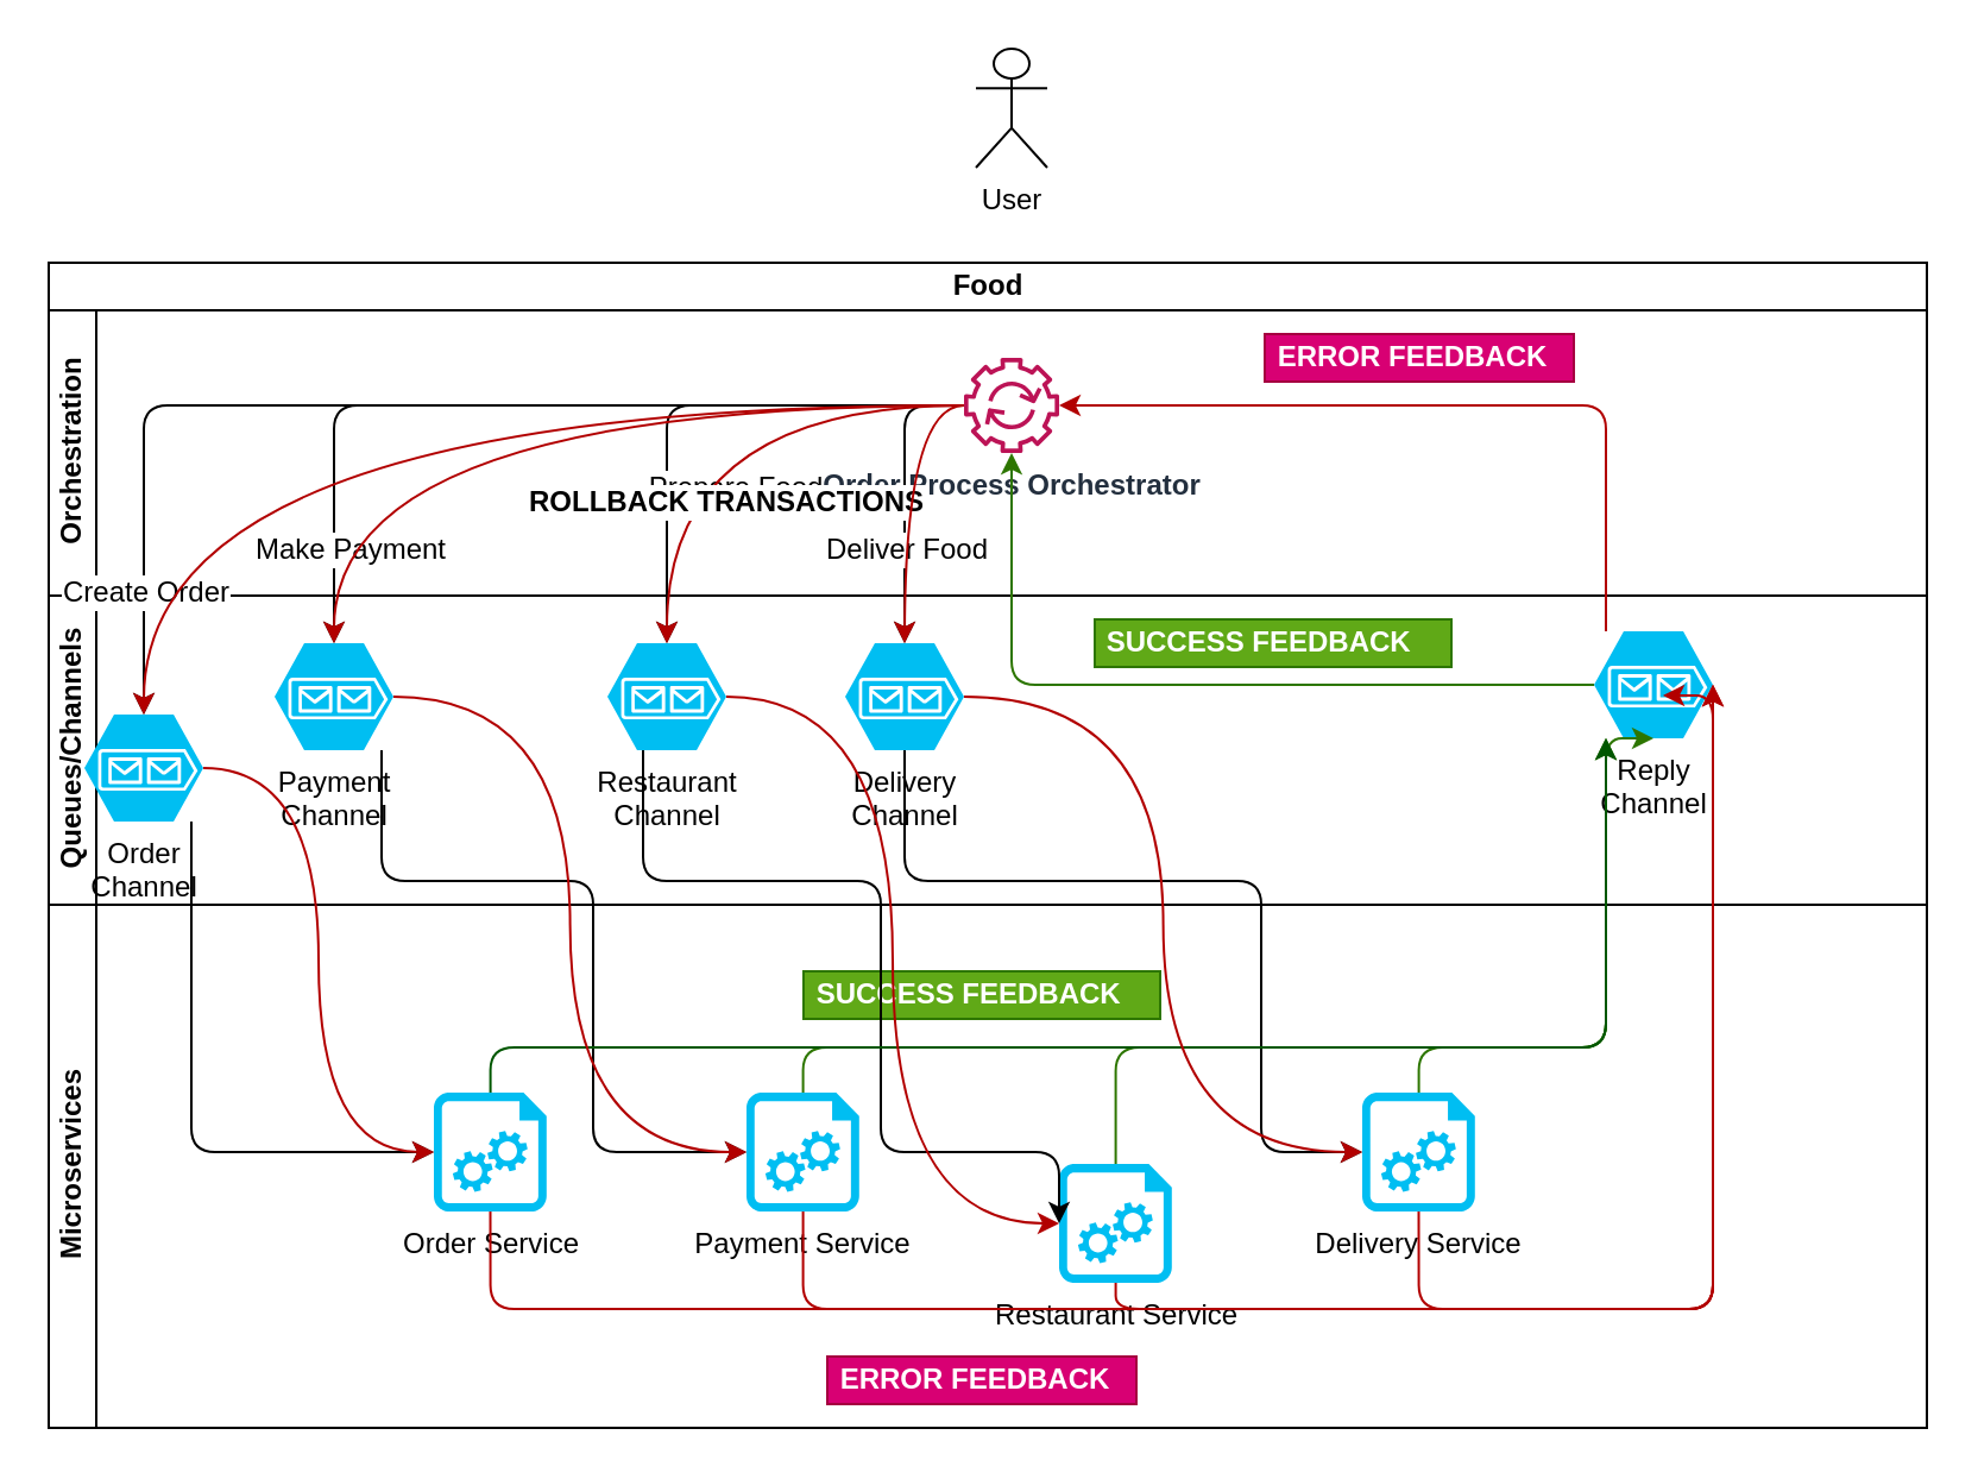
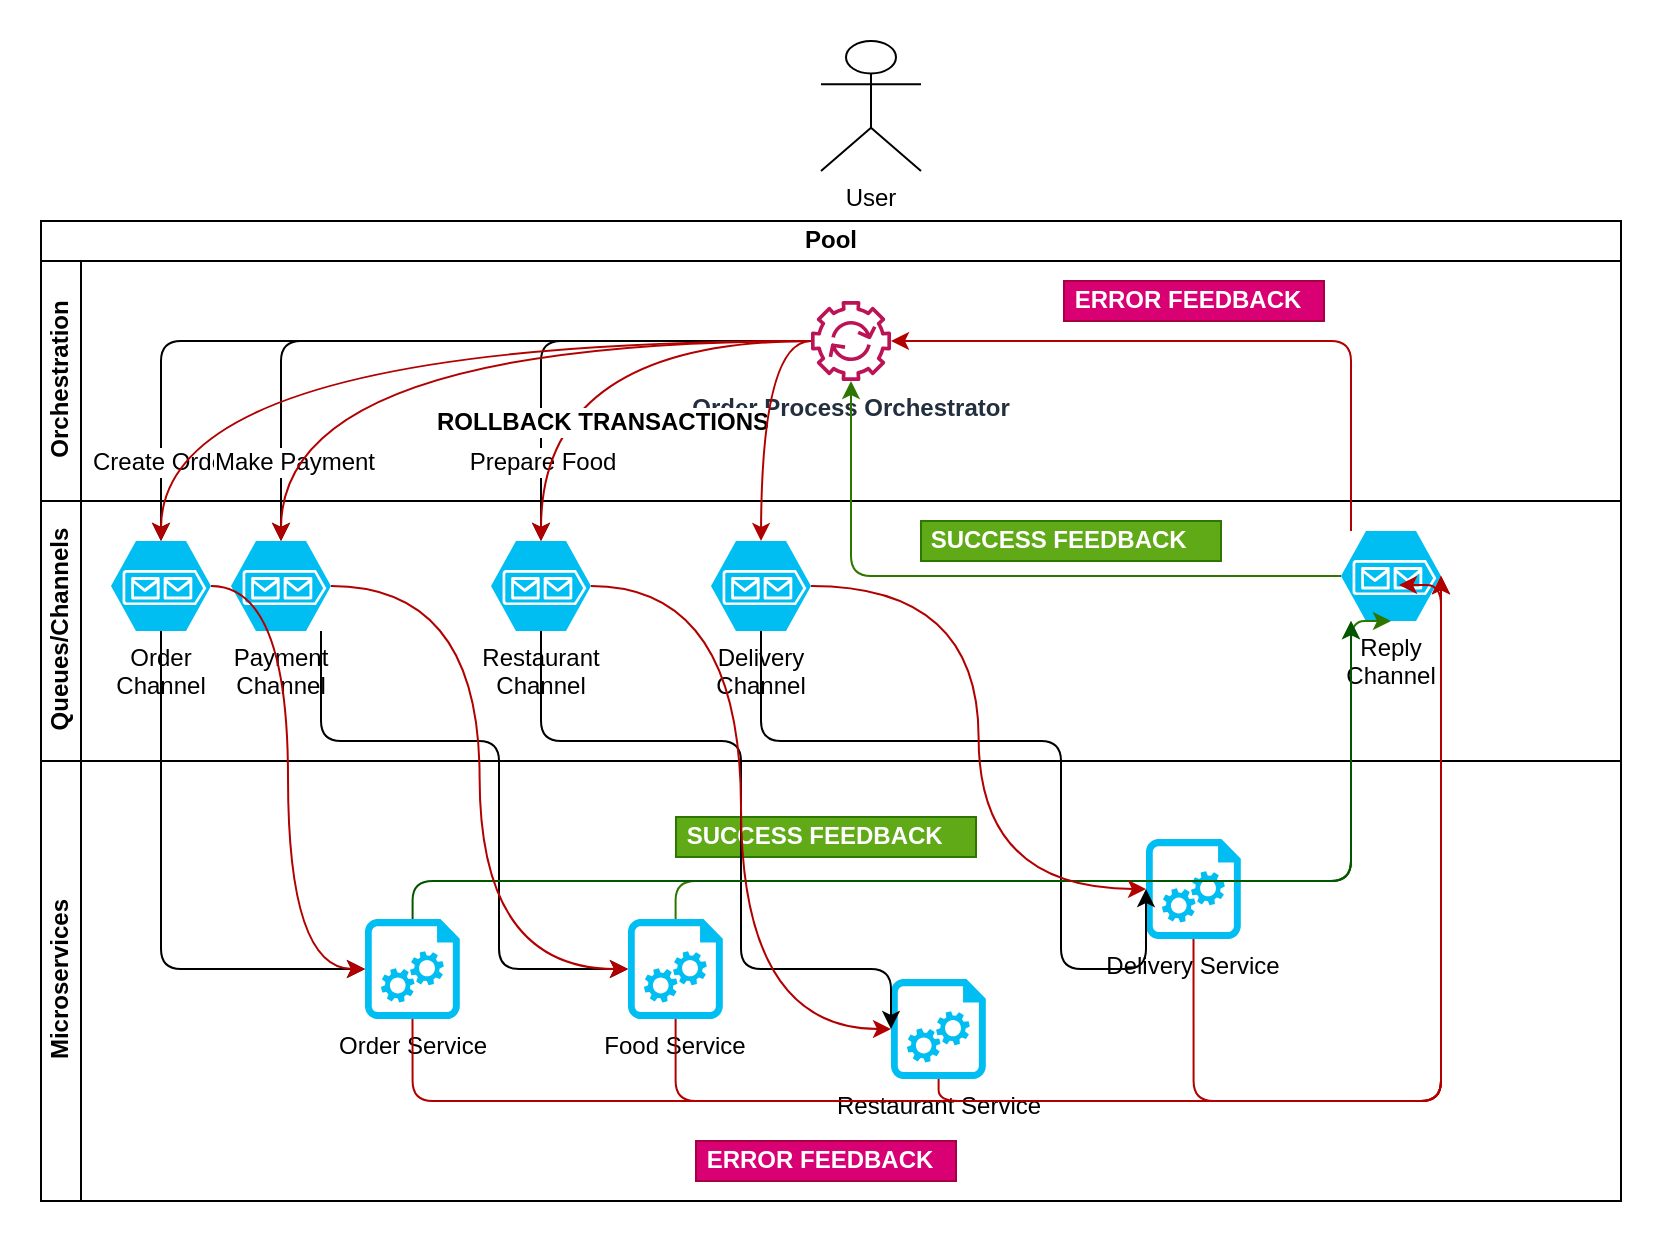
  <mxCell id="0" />
  <mxCell id="1" parent="0" />
- <mxCell id="2" value="Food" style="swimlane;html=1;childLayout=stackLayout;resizeParent=1;resizeParentMax=0;horizontal=1;startSize=20;horizontalStack=0;" vertex="1" parent="1"><mxGeometry x="20" y="110" width="790" height="490" as="geometry" /></mxCell>
+ <mxCell id="2" value="Pool" style="swimlane;html=1;childLayout=stackLayout;resizeParent=1;resizeParentMax=0;horizontal=1;startSize=20;horizontalStack=0;" vertex="1" parent="1"><mxGeometry x="20" y="110" width="790" height="490" as="geometry" /></mxCell>
  <mxCell id="3" value="Orchestration" style="swimlane;html=1;startSize=20;horizontal=0;" vertex="1" parent="2"><mxGeometry y="20" width="790" height="120" as="geometry" /></mxCell>
  <mxCell id="4" value="&lt;b&gt;Order Process Orchestrator&lt;/b&gt;" style="outlineConnect=0;fontColor=#232F3E;gradientColor=none;fillColor=#BC1356;strokeColor=none;dashed=0;verticalLabelPosition=bottom;verticalAlign=top;align=center;html=1;fontSize=12;fontStyle=0;aspect=fixed;pointerEvents=1;shape=mxgraph.aws4.automation;" vertex="1" parent="3"><mxGeometry x="385" y="20" width="40" height="40" as="geometry" /></mxCell>
  <mxCell id="5" value="&lt;b&gt;&amp;nbsp;ERROR FEEDBACK&lt;/b&gt;" style="text;html=1;resizable=0;points=[];autosize=1;align=left;verticalAlign=top;spacingTop=-4;fillColor=#d80073;strokeColor=#A50040;fontColor=#ffffff;gradientDirection=east;" vertex="1" parent="3"><mxGeometry x="511.5" y="10" width="130" height="20" as="geometry" /></mxCell>
  <mxCell id="6" value="Queues/Channels" style="swimlane;html=1;startSize=20;horizontal=0;" vertex="1" parent="2"><mxGeometry y="140" width="790" height="130" as="geometry" /></mxCell>
  <mxCell id="7" value="Delivery &lt;br&gt;Channel" style="verticalLabelPosition=bottom;html=1;verticalAlign=top;align=center;strokeColor=none;fillColor=#00BEF2;shape=mxgraph.azure.storage_queue;" vertex="1" parent="6"><mxGeometry x="335" y="20" width="50" height="45" as="geometry" /></mxCell>
- <mxCell id="8" value="Restaurant &lt;br&gt;Channel" style="verticalLabelPosition=bottom;html=1;verticalAlign=top;align=center;strokeColor=none;fillColor=#00BEF2;shape=mxgraph.azure.storage_queue;" vertex="1" parent="6"><mxGeometry x="235" y="20" width="50" height="45" as="geometry" /></mxCell>
+ <mxCell id="8" value="Restaurant &lt;br&gt;Channel" style="verticalLabelPosition=bottom;html=1;verticalAlign=top;align=center;strokeColor=none;fillColor=#00BEF2;shape=mxgraph.azure.storage_queue;" vertex="1" parent="6"><mxGeometry x="225" y="20" width="50" height="45" as="geometry" /></mxCell>
  <mxCell id="9" value="Reply &lt;br&gt;Channel" style="verticalLabelPosition=bottom;html=1;verticalAlign=top;align=center;strokeColor=none;fillColor=#00BEF2;shape=mxgraph.azure.storage_queue;" vertex="1" parent="6"><mxGeometry x="650" y="15" width="50" height="45" as="geometry" /></mxCell>
- <mxCell id="10" value="Order &lt;br&gt;Channel" style="verticalLabelPosition=bottom;html=1;verticalAlign=top;align=center;strokeColor=none;fillColor=#00BEF2;shape=mxgraph.azure.storage_queue;" vertex="1" parent="6"><mxGeometry x="15" y="50" width="50" height="45" as="geometry" /></mxCell>
+ <mxCell id="10" value="Order &lt;br&gt;Channel" style="verticalLabelPosition=bottom;html=1;verticalAlign=top;align=center;strokeColor=none;fillColor=#00BEF2;shape=mxgraph.azure.storage_queue;" vertex="1" parent="6"><mxGeometry x="35" y="20" width="50" height="45" as="geometry" /></mxCell>
  <mxCell id="11" value="Payment &lt;br&gt;Channel" style="verticalLabelPosition=bottom;html=1;verticalAlign=top;align=center;strokeColor=none;fillColor=#00BEF2;shape=mxgraph.azure.storage_queue;" vertex="1" parent="6"><mxGeometry x="95" y="20" width="50" height="45" as="geometry" /></mxCell>
  <mxCell id="12" value="&lt;b&gt;&amp;nbsp;SUCCESS FEEDBACK&lt;/b&gt;" style="text;html=1;resizable=0;points=[];autosize=1;align=left;verticalAlign=top;spacingTop=-4;fillColor=#60a917;strokeColor=#2D7600;fontColor=#ffffff;" vertex="1" parent="6"><mxGeometry x="440" y="10" width="150" height="20" as="geometry" /></mxCell>
  <mxCell id="13" value="Microservices" style="swimlane;html=1;startSize=20;horizontal=0;" vertex="1" parent="2"><mxGeometry y="270" width="790" height="220" as="geometry" /></mxCell>
  <mxCell id="14" value="Order Service" style="verticalLabelPosition=bottom;html=1;verticalAlign=top;align=center;strokeColor=none;fillColor=#00BEF2;shape=mxgraph.azure.startup_task;pointerEvents=1;" vertex="1" parent="13"><mxGeometry x="162" y="79" width="47.5" height="50" as="geometry" /></mxCell>
- <mxCell id="15" value="Payment Service" style="verticalLabelPosition=bottom;html=1;verticalAlign=top;align=center;strokeColor=none;fillColor=#00BEF2;shape=mxgraph.azure.startup_task;pointerEvents=1;" vertex="1" parent="13"><mxGeometry x="293.5" y="79" width="47.5" height="50" as="geometry" /></mxCell>
+ <mxCell id="15" value="Food Service" style="verticalLabelPosition=bottom;html=1;verticalAlign=top;align=center;strokeColor=none;fillColor=#00BEF2;shape=mxgraph.azure.startup_task;pointerEvents=1;" vertex="1" parent="13"><mxGeometry x="293.5" y="79" width="47.5" height="50" as="geometry" /></mxCell>
  <mxCell id="16" value="Restaurant Service" style="verticalLabelPosition=bottom;html=1;verticalAlign=top;align=center;strokeColor=none;fillColor=#00BEF2;shape=mxgraph.azure.startup_task;pointerEvents=1;" vertex="1" parent="13"><mxGeometry x="425" y="109" width="47.5" height="50" as="geometry" /></mxCell>
- <mxCell id="17" value="Delivery Service" style="verticalLabelPosition=bottom;html=1;verticalAlign=top;align=center;strokeColor=none;fillColor=#00BEF2;shape=mxgraph.azure.startup_task;pointerEvents=1;" vertex="1" parent="13"><mxGeometry x="552.5" y="79" width="47.5" height="50" as="geometry" /></mxCell>
+ <mxCell id="17" value="Delivery Service" style="verticalLabelPosition=bottom;html=1;verticalAlign=top;align=center;strokeColor=none;fillColor=#00BEF2;shape=mxgraph.azure.startup_task;pointerEvents=1;" vertex="1" parent="13"><mxGeometry x="552.5" y="39" width="47.5" height="50" as="geometry" /></mxCell>
  <mxCell id="18" value="&lt;b&gt;&amp;nbsp;ERROR FEEDBACK&lt;/b&gt;" style="text;html=1;resizable=0;points=[];autosize=1;align=left;verticalAlign=top;spacingTop=-4;fillColor=#d80073;strokeColor=#A50040;fontColor=#ffffff;gradientDirection=east;" vertex="1" parent="13"><mxGeometry x="327.5" y="190" width="130" height="20" as="geometry" /></mxCell>
  <mxCell id="19" value="&lt;b&gt;&amp;nbsp;SUCCESS FEEDBACK&lt;/b&gt;" style="text;html=1;resizable=0;points=[];autosize=1;align=left;verticalAlign=top;spacingTop=-4;fillColor=#60a917;strokeColor=#2D7600;fontColor=#ffffff;" vertex="1" parent="13"><mxGeometry x="317.5" y="28" width="150" height="20" as="geometry" /></mxCell>
  <mxCell id="20" style="edgeStyle=orthogonalEdgeStyle;rounded=1;orthogonalLoop=1;jettySize=auto;html=1;entryX=0.5;entryY=0;entryDx=0;entryDy=0;entryPerimeter=0;" edge="1" parent="2" source="4" target="10"><mxGeometry relative="1" as="geometry" /></mxCell>
  <mxCell id="21" value="Create Order" style="text;html=1;resizable=0;points=[];align=center;verticalAlign=middle;labelBackgroundColor=#ffffff;" vertex="1" connectable="0" parent="20"><mxGeometry x="0.529" y="30" relative="1" as="geometry"><mxPoint x="-30" y="60" as="offset" /></mxGeometry></mxCell>
  <mxCell id="22" style="edgeStyle=orthogonalEdgeStyle;rounded=1;orthogonalLoop=1;jettySize=auto;html=1;entryX=0;entryY=0.5;entryDx=0;entryDy=0;entryPerimeter=0;" edge="1" parent="2" source="10" target="14"><mxGeometry relative="1" as="geometry"><Array as="points"><mxPoint x="60" y="374" /></Array></mxGeometry></mxCell>
  <mxCell id="23" style="edgeStyle=orthogonalEdgeStyle;rounded=1;orthogonalLoop=1;jettySize=auto;html=1;" edge="1" parent="2" source="4" target="11"><mxGeometry relative="1" as="geometry" /></mxCell>
  <mxCell id="24" value="Make Payment" style="text;html=1;resizable=0;points=[];align=center;verticalAlign=middle;labelBackgroundColor=#ffffff;" vertex="1" connectable="0" parent="23"><mxGeometry x="0.403" y="32" relative="1" as="geometry"><mxPoint x="-3" y="28" as="offset" /></mxGeometry></mxCell>
  <mxCell id="25" style="edgeStyle=orthogonalEdgeStyle;rounded=1;orthogonalLoop=1;jettySize=auto;html=1;entryX=0;entryY=0.5;entryDx=0;entryDy=0;entryPerimeter=0;" edge="1" parent="2" source="11" target="15"><mxGeometry relative="1" as="geometry"><Array as="points"><mxPoint x="140" y="260" /><mxPoint x="229" y="260" /><mxPoint x="229" y="374" /></Array></mxGeometry></mxCell>
  <mxCell id="26" style="edgeStyle=orthogonalEdgeStyle;rounded=1;orthogonalLoop=1;jettySize=auto;html=1;entryX=0;entryY=0.5;entryDx=0;entryDy=0;entryPerimeter=0;" edge="1" parent="2" source="8" target="16"><mxGeometry relative="1" as="geometry"><Array as="points"><mxPoint x="250" y="260" /><mxPoint x="350" y="260" /><mxPoint x="350" y="374" /></Array></mxGeometry></mxCell>
  <mxCell id="27" style="edgeStyle=orthogonalEdgeStyle;rounded=1;orthogonalLoop=1;jettySize=auto;html=1;entryX=0;entryY=0.5;entryDx=0;entryDy=0;entryPerimeter=0;" edge="1" parent="2" source="7" target="17"><mxGeometry relative="1" as="geometry"><Array as="points"><mxPoint x="360" y="260" /><mxPoint x="510" y="260" /><mxPoint x="510" y="374" /></Array></mxGeometry></mxCell>
  <mxCell id="28" style="edgeStyle=orthogonalEdgeStyle;rounded=1;orthogonalLoop=1;jettySize=auto;html=1;entryX=0.5;entryY=0;entryDx=0;entryDy=0;entryPerimeter=0;" edge="1" parent="2" source="4" target="8"><mxGeometry relative="1" as="geometry" /></mxCell>
  <mxCell id="29" value="Prepare Food" style="text;html=1;resizable=0;points=[];align=center;verticalAlign=middle;labelBackgroundColor=#ffffff;" vertex="1" connectable="0" parent="28"><mxGeometry x="0.141" y="29" relative="1" as="geometry"><mxPoint x="-1" y="31" as="offset" /></mxGeometry></mxCell>
- <mxCell id="30" style="edgeStyle=orthogonalEdgeStyle;rounded=1;orthogonalLoop=1;jettySize=auto;html=1;entryX=0.5;entryY=0;entryDx=0;entryDy=0;entryPerimeter=0;" edge="1" parent="2" source="4" target="7"><mxGeometry relative="1" as="geometry"><Array as="points"><mxPoint x="360" y="60" /></Array></mxGeometry></mxCell>
- <mxCell id="31" value="Deliver Food" style="text;html=1;resizable=0;points=[];align=center;verticalAlign=middle;labelBackgroundColor=#ffffff;" vertex="1" connectable="0" parent="30"><mxGeometry x="0.008" relative="1" as="geometry"><mxPoint y="22" as="offset" /></mxGeometry></mxCell>
  <mxCell id="32" style="edgeStyle=orthogonalEdgeStyle;rounded=1;orthogonalLoop=1;jettySize=auto;html=1;fillColor=#60a917;strokeColor=#2D7600;" edge="1" parent="2" source="17" target="9"><mxGeometry relative="1" as="geometry"><Array as="points"><mxPoint x="576" y="330" /><mxPoint x="655" y="330" /></Array></mxGeometry></mxCell>
- <mxCell id="33" style="edgeStyle=orthogonalEdgeStyle;rounded=1;orthogonalLoop=1;jettySize=auto;html=1;fillColor=#60a917;strokeColor=#2D7600;" edge="1" parent="2" source="16" target="9"><mxGeometry relative="1" as="geometry"><Array as="points"><mxPoint x="449" y="330" /><mxPoint x="655" y="330" /></Array></mxGeometry></mxCell>
  <mxCell id="34" style="edgeStyle=orthogonalEdgeStyle;rounded=1;orthogonalLoop=1;jettySize=auto;html=1;entryX=0.5;entryY=1;entryDx=0;entryDy=0;entryPerimeter=0;fillColor=#60a917;strokeColor=#2D7600;" edge="1" parent="2" source="15" target="9"><mxGeometry relative="1" as="geometry"><Array as="points"><mxPoint x="317" y="330" /><mxPoint x="655" y="330" /></Array></mxGeometry></mxCell>
  <mxCell id="35" style="edgeStyle=orthogonalEdgeStyle;rounded=1;orthogonalLoop=1;jettySize=auto;html=1;fillColor=#008a00;strokeColor=#005700;" edge="1" parent="2" source="14" target="9"><mxGeometry relative="1" as="geometry"><Array as="points"><mxPoint x="186" y="330" /><mxPoint x="655" y="330" /></Array></mxGeometry></mxCell>
  <mxCell id="36" style="edgeStyle=orthogonalEdgeStyle;rounded=1;orthogonalLoop=1;jettySize=auto;html=1;entryX=1;entryY=0.5;entryDx=0;entryDy=0;entryPerimeter=0;exitX=0.5;exitY=1;exitDx=0;exitDy=0;exitPerimeter=0;fillColor=#e51400;strokeColor=#B20000;" edge="1" parent="2" source="17" target="9"><mxGeometry relative="1" as="geometry"><Array as="points"><mxPoint x="576" y="440" /><mxPoint x="700" y="440" /><mxPoint x="700" y="183" /></Array></mxGeometry></mxCell>
  <mxCell id="37" style="edgeStyle=orthogonalEdgeStyle;orthogonalLoop=1;jettySize=auto;html=1;entryX=1;entryY=0.5;entryDx=0;entryDy=0;entryPerimeter=0;fillColor=#e51400;strokeColor=#B20000;rounded=1;exitX=0.5;exitY=1;exitDx=0;exitDy=0;exitPerimeter=0;" edge="1" parent="2" source="14" target="9"><mxGeometry relative="1" as="geometry"><mxPoint x="690" y="180" as="targetPoint" /><Array as="points"><mxPoint x="186" y="440" /><mxPoint x="700" y="440" /><mxPoint x="700" y="183" /></Array></mxGeometry></mxCell>
  <mxCell id="38" style="edgeStyle=orthogonalEdgeStyle;rounded=1;orthogonalLoop=1;jettySize=auto;html=1;entryX=1;entryY=0.5;entryDx=0;entryDy=0;entryPerimeter=0;fillColor=#e51400;strokeColor=#B20000;" edge="1" parent="2" source="15" target="9"><mxGeometry relative="1" as="geometry"><mxPoint x="690" y="190" as="targetPoint" /><Array as="points"><mxPoint x="317" y="440" /><mxPoint x="700" y="440" /><mxPoint x="700" y="183" /></Array></mxGeometry></mxCell>
  <mxCell id="39" style="edgeStyle=orthogonalEdgeStyle;rounded=1;orthogonalLoop=1;jettySize=auto;html=1;fillColor=#e51400;strokeColor=#B20000;" edge="1" parent="2" source="16"><mxGeometry relative="1" as="geometry"><mxPoint x="679" y="182" as="targetPoint" /><Array as="points"><mxPoint x="449" y="440" /><mxPoint x="700" y="440" /><mxPoint x="700" y="182" /></Array></mxGeometry></mxCell>
  <mxCell id="40" style="edgeStyle=orthogonalEdgeStyle;rounded=1;orthogonalLoop=1;jettySize=auto;html=1;strokeColor=#2D7600;fillColor=#60a917;" edge="1" parent="2" source="9" target="4"><mxGeometry relative="1" as="geometry" /></mxCell>
  <mxCell id="41" style="edgeStyle=orthogonalEdgeStyle;rounded=1;orthogonalLoop=1;jettySize=auto;html=1;strokeColor=#B20000;fillColor=#e51400;" edge="1" parent="2" source="9" target="4"><mxGeometry relative="1" as="geometry"><Array as="points"><mxPoint x="655" y="60" /></Array></mxGeometry></mxCell>
  <mxCell id="42" style="edgeStyle=orthogonalEdgeStyle;orthogonalLoop=1;jettySize=auto;html=1;strokeColor=#B20000;curved=1;entryX=0.5;entryY=0;entryDx=0;entryDy=0;entryPerimeter=0;fillColor=#e51400;" edge="1" parent="2" source="4" target="10"><mxGeometry relative="1" as="geometry"><mxPoint x="100" y="150" as="targetPoint" /></mxGeometry></mxCell>
  <mxCell id="43" style="edgeStyle=orthogonalEdgeStyle;curved=1;orthogonalLoop=1;jettySize=auto;html=1;strokeColor=#B20000;fillColor=#e51400;" edge="1" parent="2" source="4" target="11"><mxGeometry relative="1" as="geometry" /></mxCell>
  <mxCell id="44" style="edgeStyle=orthogonalEdgeStyle;curved=1;orthogonalLoop=1;jettySize=auto;html=1;entryX=0.5;entryY=0;entryDx=0;entryDy=0;entryPerimeter=0;strokeColor=#B20000;fillColor=#e51400;" edge="1" parent="2" source="4" target="8"><mxGeometry relative="1" as="geometry" /></mxCell>
  <mxCell id="45" value="&lt;b&gt;ROLLBACK TRANSACTIONS&lt;/b&gt;" style="text;html=1;resizable=0;points=[];align=center;verticalAlign=middle;labelBackgroundColor=#ffffff;" vertex="1" connectable="0" parent="44"><mxGeometry x="-0.115" y="29" relative="1" as="geometry"><mxPoint x="-1" y="11" as="offset" /></mxGeometry></mxCell>
  <mxCell id="46" style="edgeStyle=orthogonalEdgeStyle;curved=1;orthogonalLoop=1;jettySize=auto;html=1;entryX=0;entryY=0.5;entryDx=0;entryDy=0;entryPerimeter=0;strokeColor=#B20000;fillColor=#e51400;" edge="1" parent="2" source="10" target="14"><mxGeometry relative="1" as="geometry" /></mxCell>
  <mxCell id="47" style="edgeStyle=orthogonalEdgeStyle;curved=1;orthogonalLoop=1;jettySize=auto;html=1;entryX=0;entryY=0.5;entryDx=0;entryDy=0;entryPerimeter=0;strokeColor=#B20000;fillColor=#e51400;" edge="1" parent="2" source="11" target="15"><mxGeometry relative="1" as="geometry" /></mxCell>
  <mxCell id="48" style="edgeStyle=orthogonalEdgeStyle;curved=1;orthogonalLoop=1;jettySize=auto;html=1;entryX=0;entryY=0.5;entryDx=0;entryDy=0;entryPerimeter=0;strokeColor=#B20000;fillColor=#e51400;" edge="1" parent="2" source="8" target="16"><mxGeometry relative="1" as="geometry" /></mxCell>
  <mxCell id="49" style="edgeStyle=orthogonalEdgeStyle;curved=1;orthogonalLoop=1;jettySize=auto;html=1;entryX=0;entryY=0.5;entryDx=0;entryDy=0;entryPerimeter=0;strokeColor=#B20000;fillColor=#e51400;" edge="1" parent="2" source="7" target="17"><mxGeometry relative="1" as="geometry" /></mxCell>
- <mxCell id="50" value="User" style="shape=umlActor;html=1;verticalLabelPosition=bottom;verticalAlign=top;align=center;" vertex="1" parent="1"><mxGeometry x="410" y="20" width="30" height="50" as="geometry" /></mxCell>
+ <mxCell id="50" value="User" style="shape=umlActor;html=1;verticalLabelPosition=bottom;verticalAlign=top;align=center;" vertex="1" parent="1"><mxGeometry x="410" y="20" width="50" height="65" as="geometry" /></mxCell>
  <mxCell id="51" style="edgeStyle=orthogonalEdgeStyle;curved=1;orthogonalLoop=1;jettySize=auto;html=1;strokeColor=#B20000;fillColor=#e51400;" edge="1" parent="1" source="4"><mxGeometry relative="1" as="geometry"><mxPoint x="380" y="270" as="targetPoint" /></mxGeometry></mxCell>
